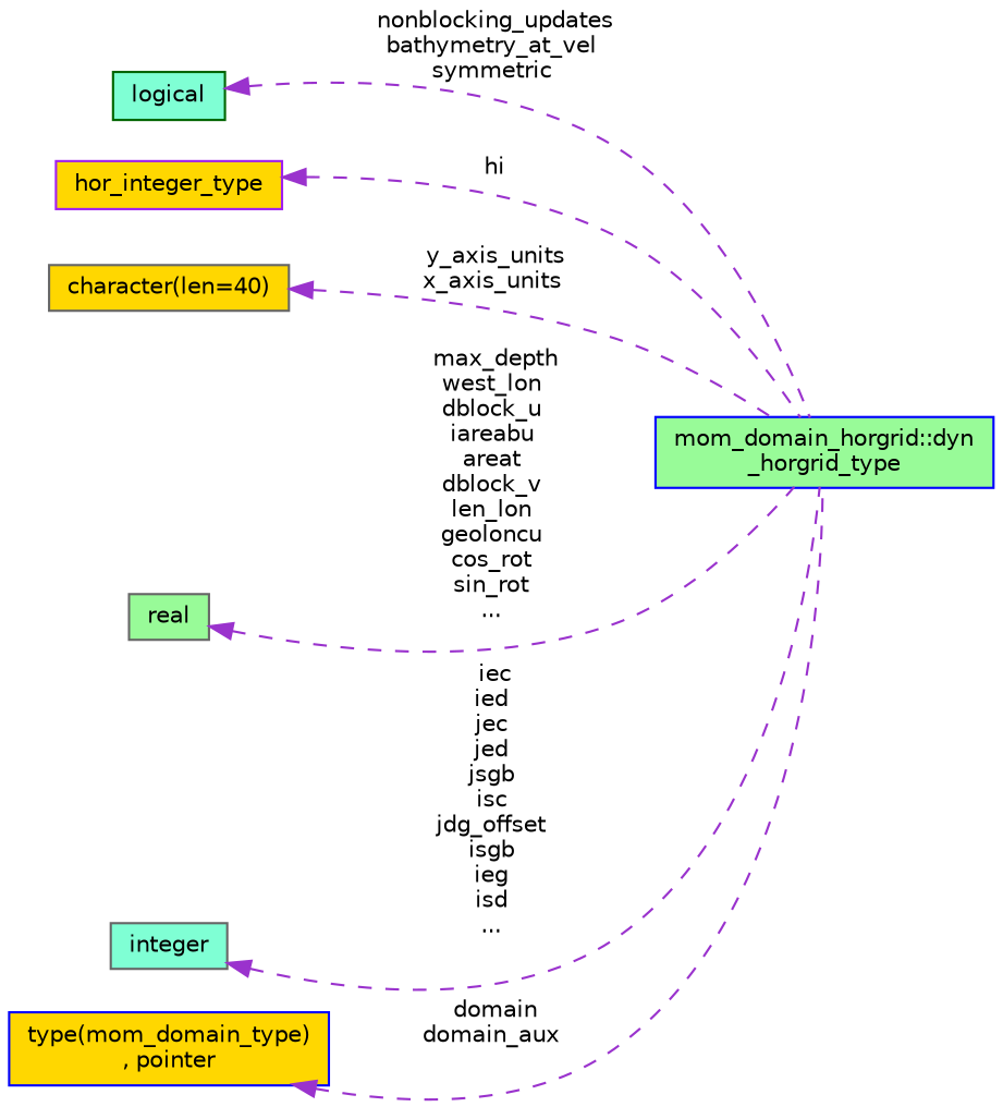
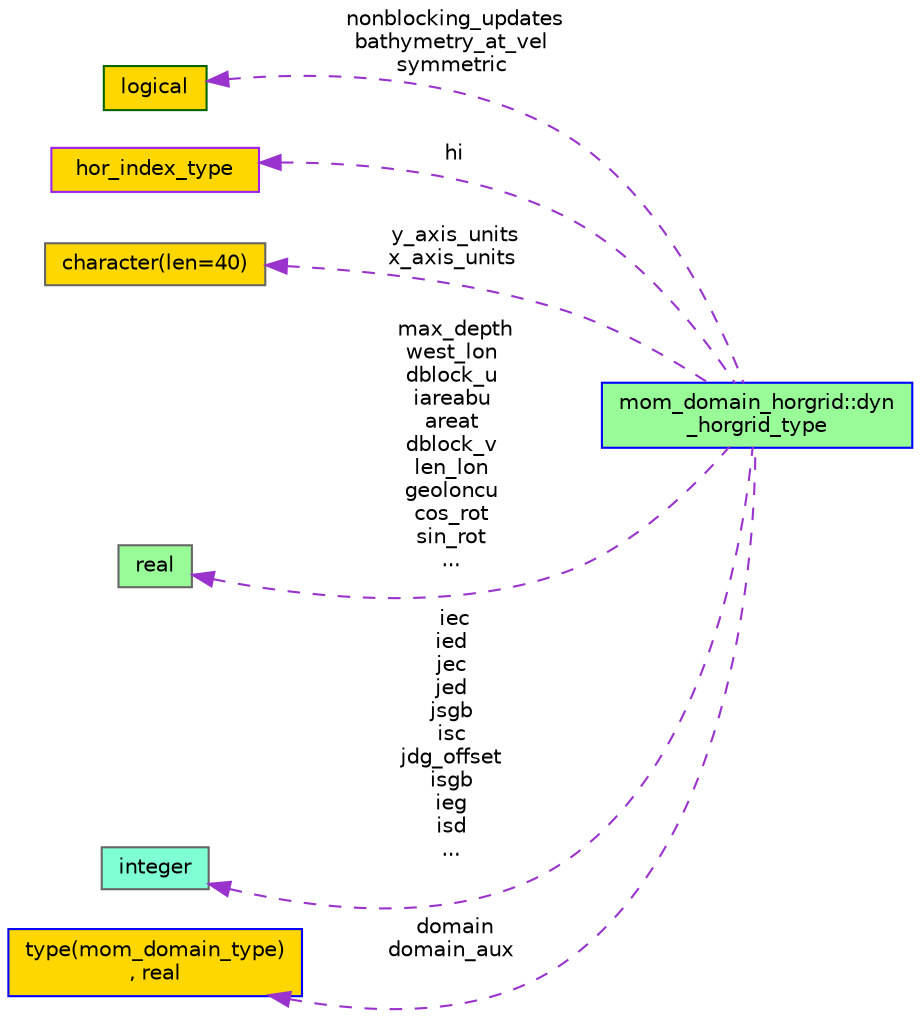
  digraph {
    rankdir=LR
    node [color=gray40 fillcolor=gold fontname=Helvetica fontsize=10 shape=record style=filled]
    edge [color=darkorchid3 dir=back fontname=Helvetica fontsize=10 labelfontname=Helvetica labelfontsize=10 style=dashed]
    n1 [color=blue fillcolor=palegreen fontcolor=black height=0.2 label="mom_domain_horgrid::dyn\l_horgrid_type" width=0.4]
-   n2 [color=darkgreen fillcolor=aquamarine height=0.2 label=logical width=0.4]
-   n3 [color=purple height=0.2 label=hor_integer_type width=0.4]
+   n2 [color=darkgreen height=0.2 label=logical width=0.4]
+   n3 [color=purple height=0.2 label=hor_index_type width=0.4]
    n4 [height=0.2 label="character(len=40)" width=0.4]
    n5 [fillcolor=palegreen height=0.2 label=real width=0.4]
    n6 [fillcolor=aquamarine height=0.2 label=integer width=0.4]
-   n7 [color=blue height=0.2 label="type(mom_domain_type)\l, pointer" width=0.4]
+   n7 [color=blue height=0.2 label="type(mom_domain_type)\l, real" width=0.4]
    n2 -> n1 [label=" nonblocking_updates\nbathymetry_at_vel\nsymmetric"]
    n3 -> n1 [label=" hi"]
    n4 -> n1 [label=" y_axis_units\nx_axis_units"]
    n5 -> n1 [label=" max_depth\nwest_lon\ndblock_u\niareabu\nareat\ndblock_v\nlen_lon\ngeoloncu\ncos_rot\nsin_rot\n..."]
    n6 -> n1 [label=" iec\nied\njec\njed\njsgb\nisc\njdg_offset\nisgb\nieg\nisd\n..."]
    n7 -> n1 [label=" domain\ndomain_aux"]
  }
